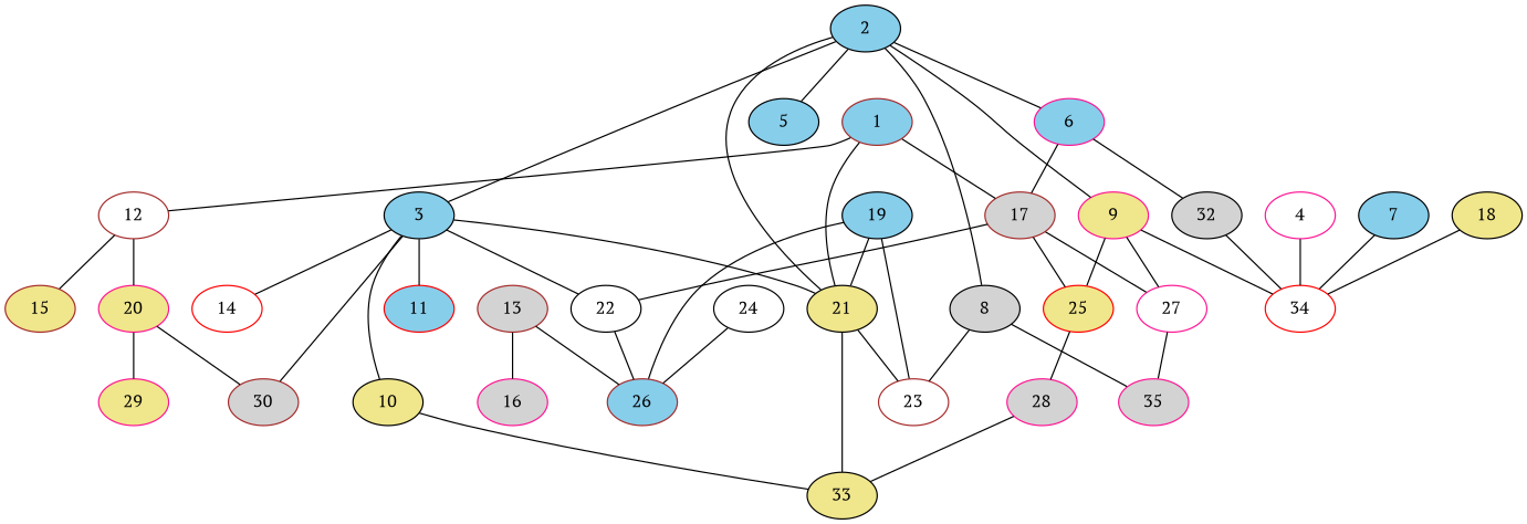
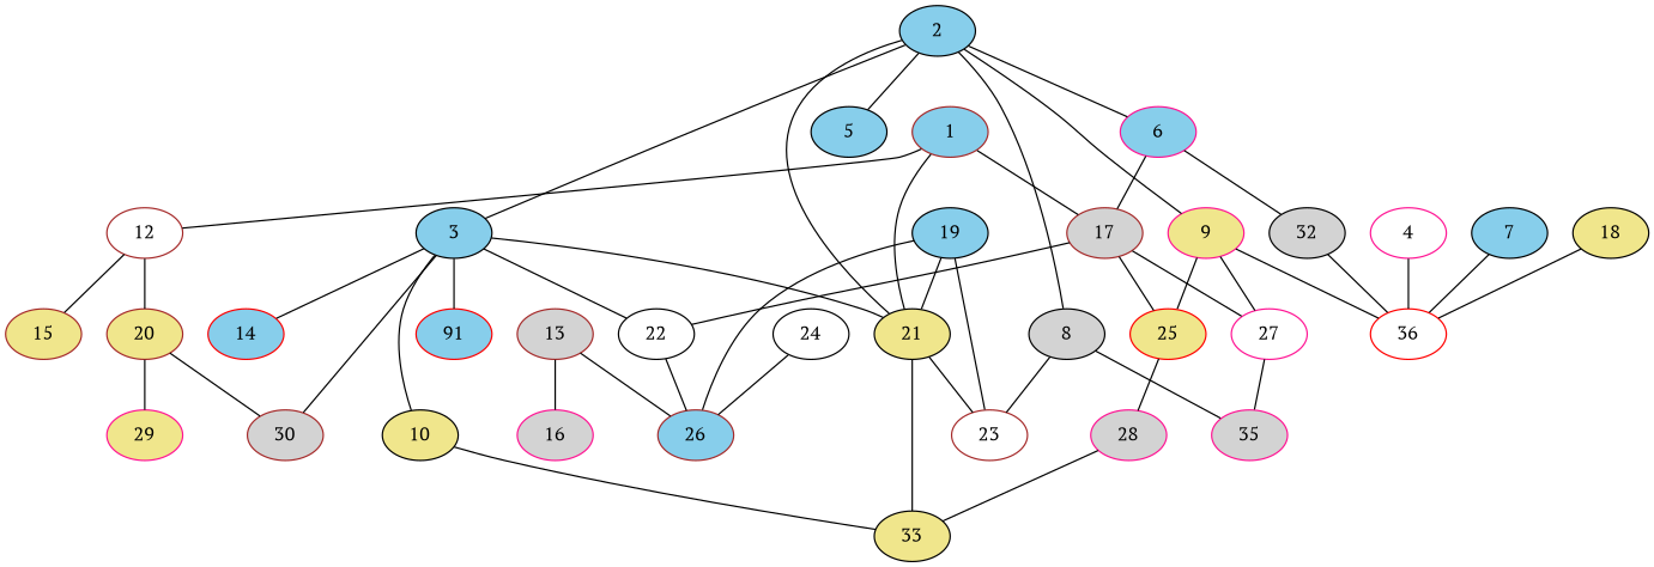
  graph {
    fontname="PT Serif"
    node [color=black fillcolor=skyblue fontname="PT Serif" style=filled]
    edge [fontname="PT Serif" weight=1.0]
    1 [color=brown]
    12 [color=brown fillcolor=white]
    17 [color=brown fillcolor=lightgrey]
    21 [fillcolor=khaki]
    15 [color=brown fillcolor=khaki]
-   20 [color=deeppink fillcolor=khaki]
+   20 [color=brown fillcolor=khaki]
    22 [fillcolor=white]
    25 [color=red fillcolor=khaki]
    27 [color=deeppink fillcolor=white]
    23 [color=brown fillcolor=white]
    33 [fillcolor=khaki]
    2
    3
    5
    6 [color=deeppink]
    8 [fillcolor=lightgrey]
    9 [color=deeppink fillcolor=khaki]
    10 [fillcolor=khaki]
-   11 [color=red]
-   14 [color=red fillcolor=white]
+   11 [color=red label=91]
+   14 [color=red]
    30 [color=brown fillcolor=lightgrey]
    32 [fillcolor=lightgrey]
    35 [color=deeppink fillcolor=lightgrey]
-   34 [color=red fillcolor=white]
+   34 [color=red fillcolor=white label=36]
    26 [color=brown]
    4 [color=deeppink fillcolor=white]
    7
    28 [color=deeppink fillcolor=lightgrey]
    29 [color=deeppink fillcolor=khaki]
    13 [color=brown fillcolor=lightgrey]
    16 [color=deeppink fillcolor=lightgrey]
    18 [fillcolor=khaki]
    19
    24 [fillcolor=white]
    1 -- 12
    1 -- 17
    1 -- 21
    12 -- 15
    12 -- 20
    17 -- 22 [weight=2.0]
    17 -- 25
    17 -- 27
    21 -- 23
    21 -- 33
    20 -- 30
    20 -- 29
    22 -- 26
    25 -- 28
    27 -- 35
    2 -- 21
    2 -- 3
    2 -- 5
    2 -- 6
    2 -- 8
    2 -- 9
    3 -- 21
    3 -- 22
    3 -- 10
    3 -- 11 [weight=2.0]
    3 -- 14
    3 -- 30
    6 -- 17
    6 -- 32
    8 -- 23
    8 -- 35
    9 -- 25
    9 -- 27
    9 -- 34
    10 -- 33
    32 -- 34
    4 -- 34
    7 -- 34
    28 -- 33
    13 -- 26
    13 -- 16
    18 -- 34
    19 -- 21
    19 -- 23
    19 -- 26
    24 -- 26
  }
